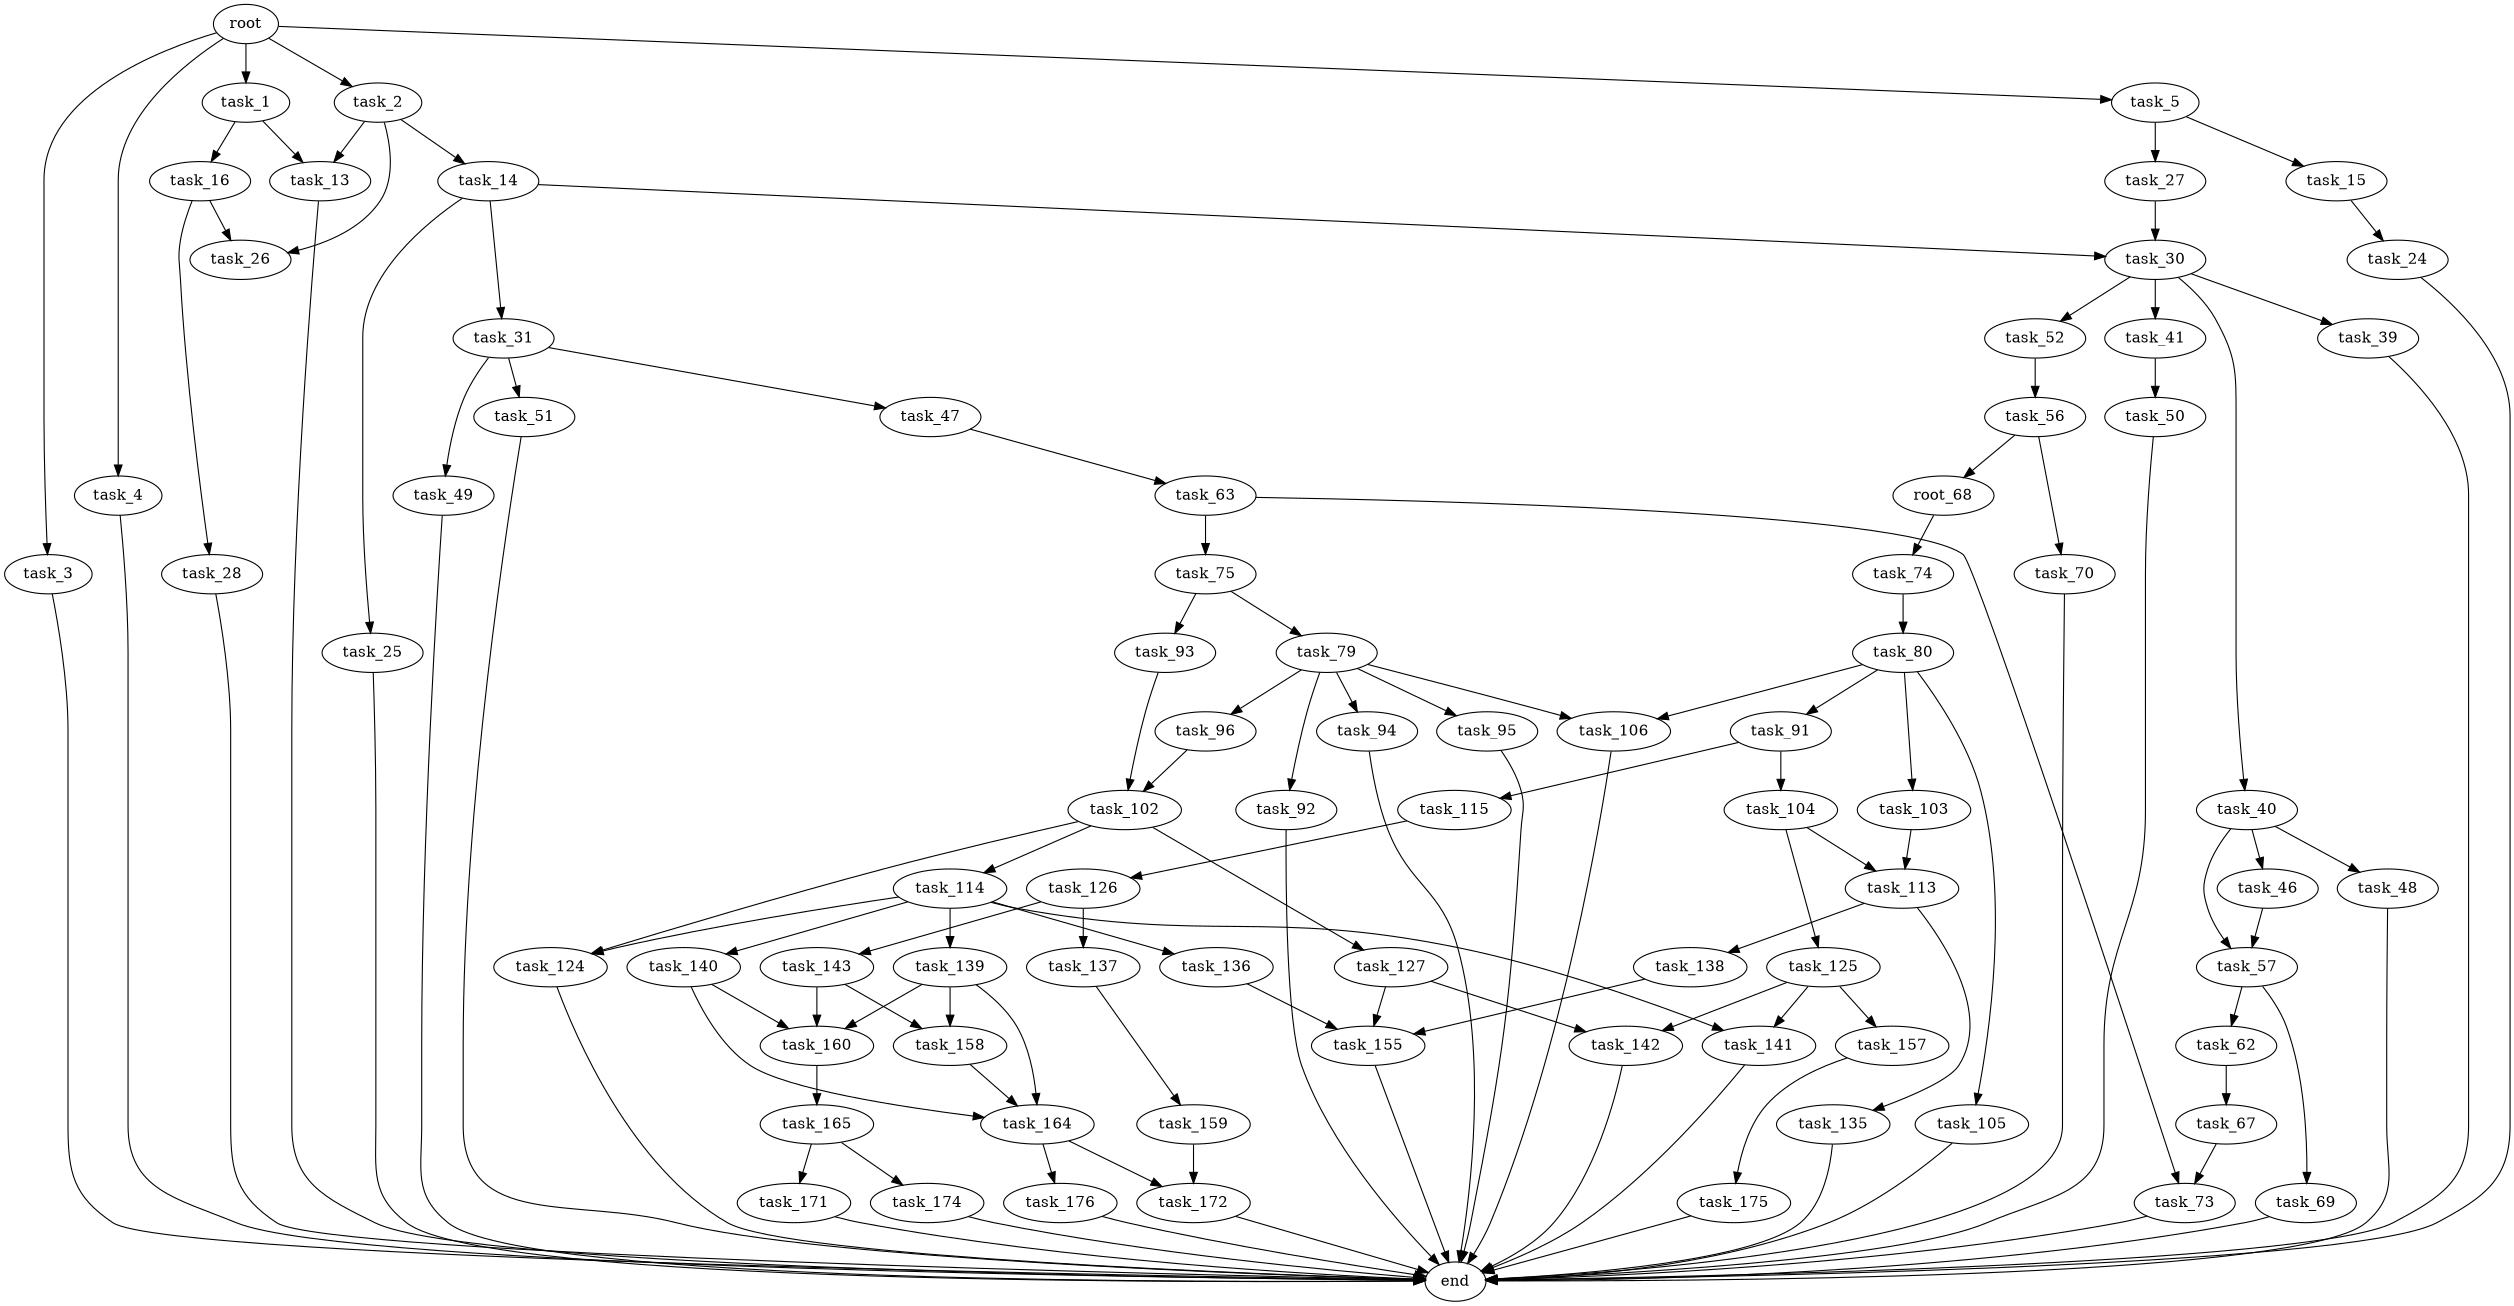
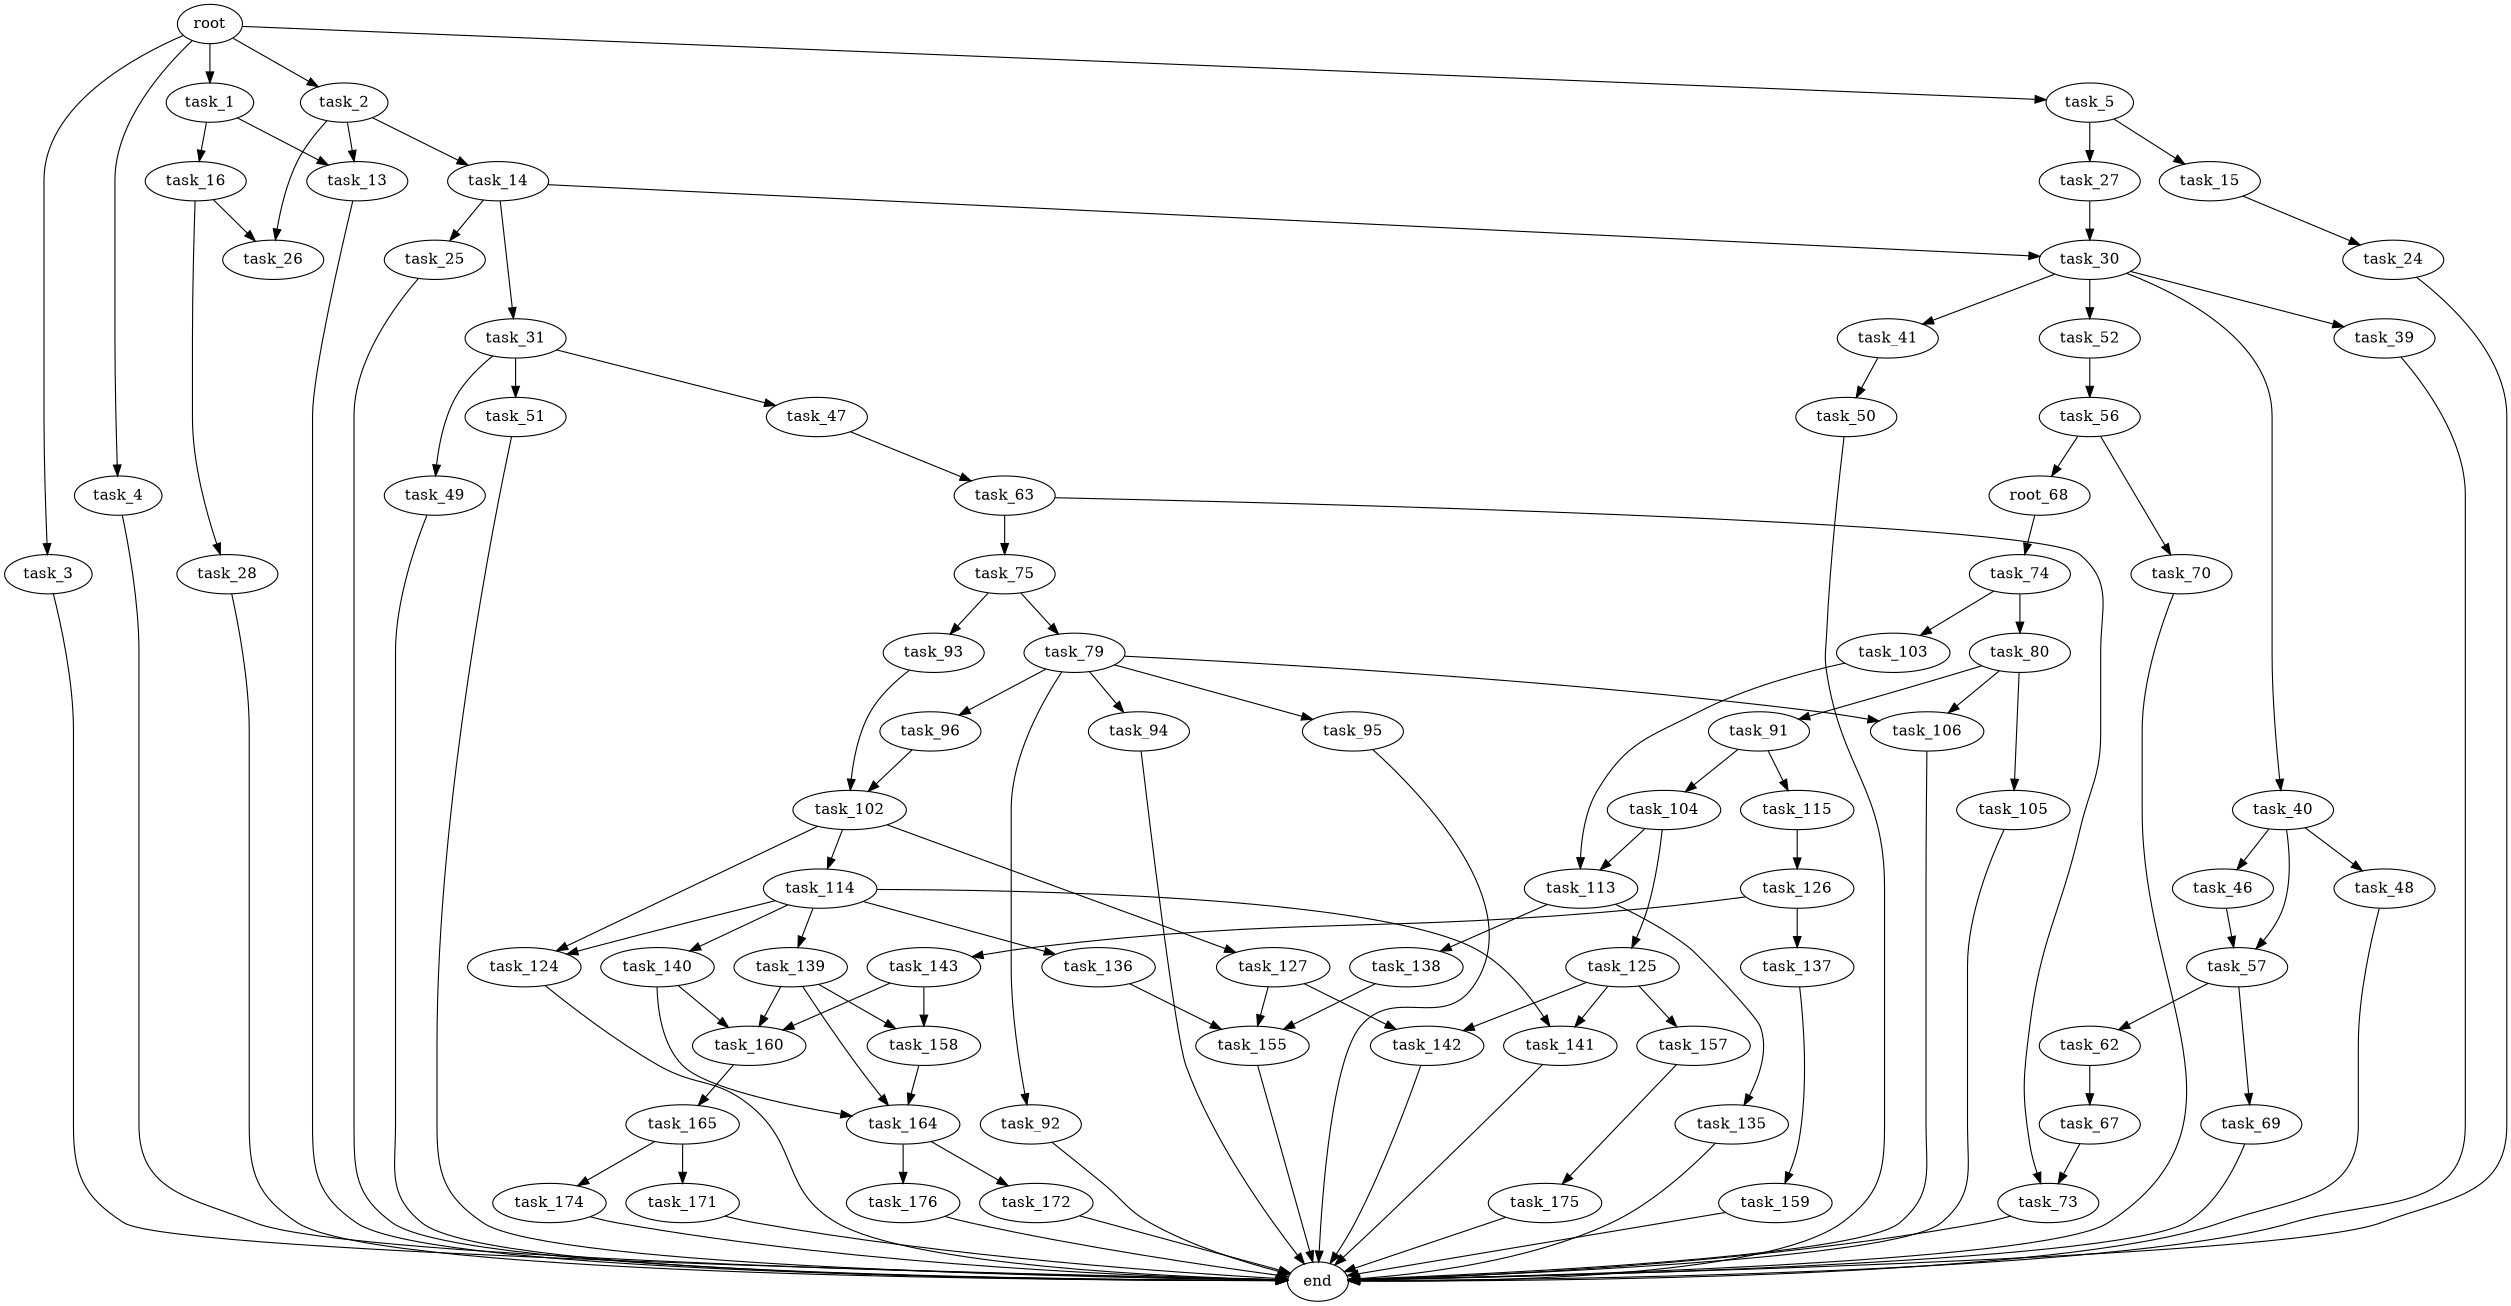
  digraph {
    root
    task_1
    task_2
    task_3
    task_4
    task_5
    task_13
    task_16
    task_14
    task_26
    end
    task_15
    task_27
    task_28
    task_25
    task_30
    task_31
    task_24
    task_39
    task_40
    task_41
    task_52
    task_47
    task_49
    task_51
    task_46
    task_48
    task_57
    task_50
    task_56
    task_63
    task_62
    task_69
    task_73
    task_75
    n36 [label=root_68]
    task_70
    task_74
    task_67
    task_79
    task_93
    task_80
    task_106
    task_91
    task_103
    task_105
    task_92
    task_94
    task_95
    task_96
    task_102
    task_104
    task_115
    task_113
    task_125
    task_126
    task_114
    task_124
    task_127
    task_136
    task_139
    task_140
    task_141
    task_142
    task_155
    task_135
    task_138
    task_157
    task_158
    task_160
    task_164
    task_137
    task_143
    task_175
    task_159
    task_165
    task_172
    task_176
    task_171
    task_174
    root -> task_1
    root -> task_2
    root -> task_3
    root -> task_4
    root -> task_5
    task_1 -> task_13
    task_1 -> task_16
    task_2 -> task_13
    task_2 -> task_14
    task_2 -> task_26
    task_3 -> end
    task_4 -> end
    task_5 -> task_15
    task_5 -> task_27
    task_13 -> end
    task_16 -> task_26
    task_16 -> task_28
    task_14 -> task_25
    task_14 -> task_30
    task_14 -> task_31
    task_15 -> task_24
    task_27 -> task_30
    task_28 -> end
    task_25 -> end
    task_30 -> task_39
    task_30 -> task_40
    task_30 -> task_41
    task_30 -> task_52
    task_31 -> task_47
    task_31 -> task_49
    task_31 -> task_51
    task_24 -> end
    task_39 -> end
    task_40 -> task_46
    task_40 -> task_48
    task_40 -> task_57
    task_41 -> task_50
    task_52 -> task_56
    task_47 -> task_63
    task_49 -> end
    task_51 -> end
    task_46 -> task_57
    task_48 -> end
    task_57 -> task_62
    task_57 -> task_69
    task_50 -> end
    task_56 -> n36
    task_56 -> task_70
    task_63 -> task_73
    task_63 -> task_75
    task_62 -> task_67
    task_69 -> end
    task_73 -> end
    task_75 -> task_79
    task_75 -> task_93
    n36 -> task_74
    task_70 -> end
    task_74 -> task_80
    task_67 -> task_73
    task_79 -> task_106
    task_79 -> task_92
    task_79 -> task_94
    task_79 -> task_95
    task_79 -> task_96
    task_93 -> task_102
    task_80 -> task_106
    task_80 -> task_91
-   task_80 -> task_103
+   task_74 -> task_103
    task_80 -> task_105
    task_106 -> end
    task_91 -> task_104
    task_91 -> task_115
    task_103 -> task_113
    task_105 -> end
    task_92 -> end
    task_94 -> end
    task_95 -> end
    task_96 -> task_102
    task_102 -> task_114
    task_102 -> task_124
    task_102 -> task_127
    task_104 -> task_113
    task_104 -> task_125
    task_115 -> task_126
    task_113 -> task_135
    task_113 -> task_138
    task_125 -> task_141
    task_125 -> task_142
    task_125 -> task_157
    task_126 -> task_137
    task_126 -> task_143
    task_114 -> task_124
    task_114 -> task_136
    task_114 -> task_139
    task_114 -> task_140
    task_114 -> task_141
    task_124 -> end
    task_127 -> task_142
    task_127 -> task_155
    task_136 -> task_155
    task_139 -> task_158
    task_139 -> task_160
    task_139 -> task_164
    task_140 -> task_160
    task_140 -> task_164
    task_141 -> end
    task_142 -> end
    task_155 -> end
    task_135 -> end
    task_138 -> task_155
    task_157 -> task_175
    task_158 -> task_164
    task_160 -> task_165
    task_164 -> task_172
    task_164 -> task_176
    task_137 -> task_159
    task_143 -> task_158
    task_143 -> task_160
    task_175 -> end
-   task_159 -> task_172
+   task_159 -> end
    task_165 -> task_171
    task_165 -> task_174
    task_172 -> end
    task_176 -> end
    task_171 -> end
    task_174 -> end
  }
